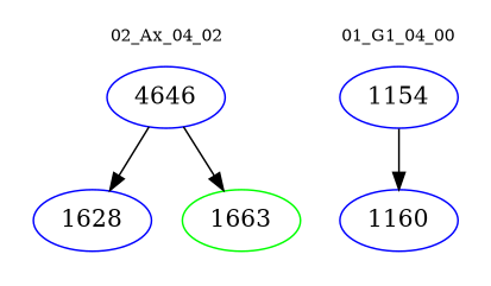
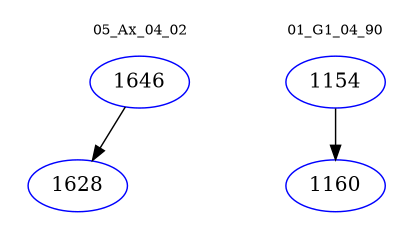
  digraph {
    node [color=blue]
    edge [color=black]
-   n1 [label=4646]
+   n1 [label=1646]
    n2 [label=1628]
-   n3 [color=green label=1663]
    n4 [label=1154]
    n5 [label=1160]
    subgraph cluster_1 {
      color=white
      fontsize=10
-     label="02_Ax_04_02"
+     label="05_Ax_04_02"
      n1
      n2
-     n3
    }
    subgraph cluster_2 {
      color=white
      fontsize=10
-     label="01_G1_04_00"
+     label="01_G1_04_90"
      n4
      n5
    }
    n1 -> n2
-   n1 -> n3
    n4 -> n5
  }
